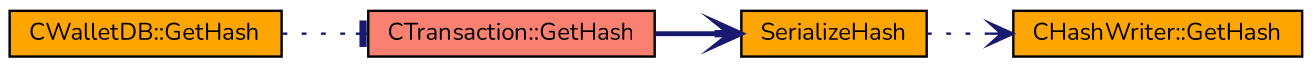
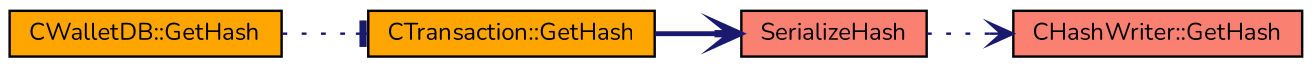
  digraph {
    fontname=Nunito
    rankdir=LR
    node [color=black fillcolor=orange fontname=Nunito fontsize=10 shape=record style=filled]
    edge [arrowhead=vee color=midnightblue fontname=Nunito fontsize=10 labelfontname=Helvetica labelfontsize=10 style=dotted]
    n1 [fontcolor=black height=0.2 label="CWalletDB::GetHash" width=0.4]
-   n2 [fillcolor=salmon height=0.2 label="CTransaction::GetHash" width=0.4]
-   n3 [height=0.2 label=SerializeHash width=0.4]
-   n4 [height=0.2 label="CHashWriter::GetHash" width=0.4]
+   n2 [height=0.2 label="CTransaction::GetHash" width=0.4]
+   n3 [fillcolor=salmon height=0.2 label=SerializeHash width=0.4]
+   n4 [fillcolor=salmon height=0.2 label="CHashWriter::GetHash" width=0.4]
    n1 -> n2 [arrowhead=tee]
    n2 -> n3 [style=bold]
    n3 -> n4
  }
